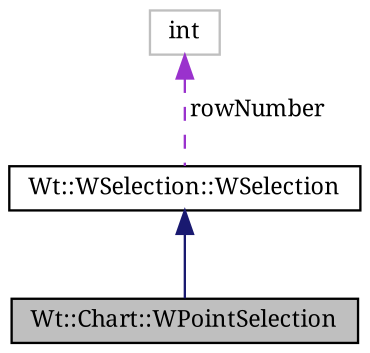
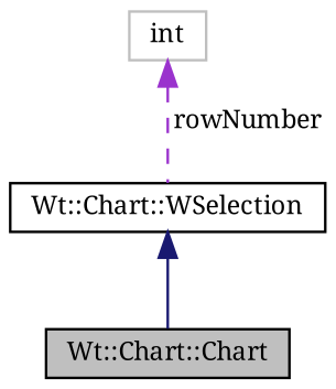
  digraph {
    fontname="Noto Serif"
    node [color=black fillcolor=white fontname="Noto Serif" fontsize=10 shape=record style=filled]
    edge [dir=back fontname="Noto Serif" fontsize=10 labelfontname=Helvetica labelfontsize=10]
-   n1 [fillcolor=grey75 fontcolor=black height=0.2 label="Wt::Chart::WPointSelection" width=0.4]
-   n2 [height=0.2 label="Wt::WSelection::WSelection" width=0.4]
+   n1 [fillcolor=grey75 fontcolor=black height=0.2 label="Wt::Chart::Chart" width=0.4]
+   n2 [height=0.2 label="Wt::Chart::WSelection" width=0.4]
    n3 [color=grey75 height=0.2 label=int width=0.4]
    n2 -> n1 [color=midnightblue style=solid]
    n3 -> n2 [color=darkorchid3 label=" rowNumber" style=dashed]
  }
